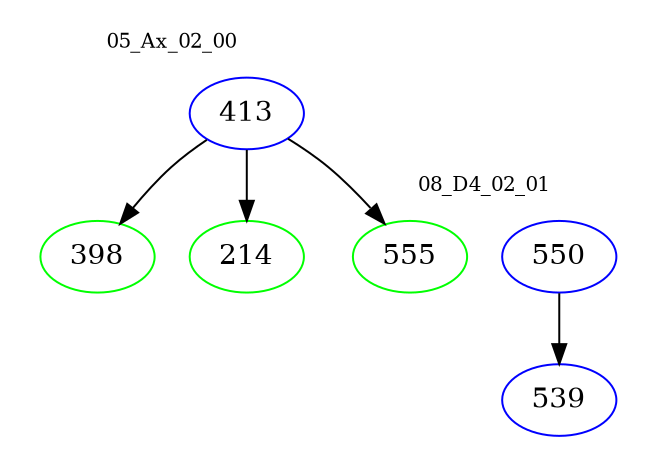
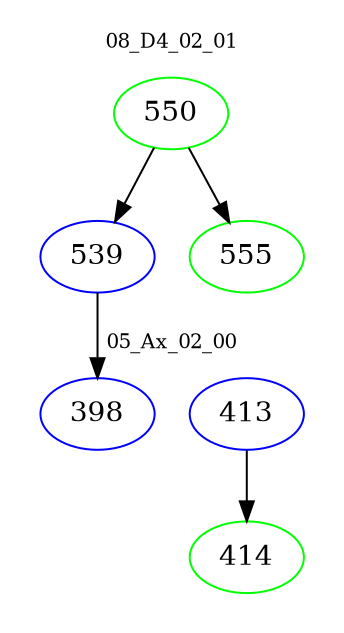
  digraph {
    node [color=blue]
    edge [color=black]
    n1 [label=413]
-   n2 [color=green label=398]
-   n3 [color=green label=214]
-   n4 [label=550]
+   n2 [label=398]
+   n3 [color=green label=414]
+   n4 [color=green label=550]
    n5 [label=539]
    n6 [color=green label=555]
    subgraph cluster_1 {
      color=white
      fontsize=10
      label="05_Ax_02_00"
      n1
      n2
      n3
    }
    subgraph cluster_2 {
      color=white
      fontsize=10
      label="08_D4_02_01"
      n4
      n5
      n6
    }
-   n1 -> n2
+   n5 -> n2
    n1 -> n3
    n4 -> n5
-   n1 -> n6
+   n4 -> n6
  }
